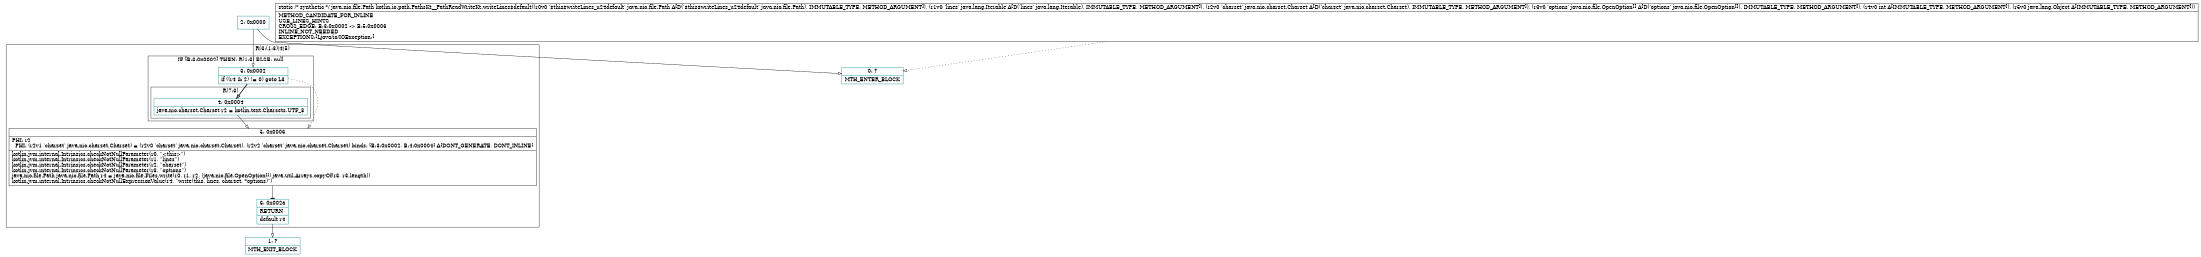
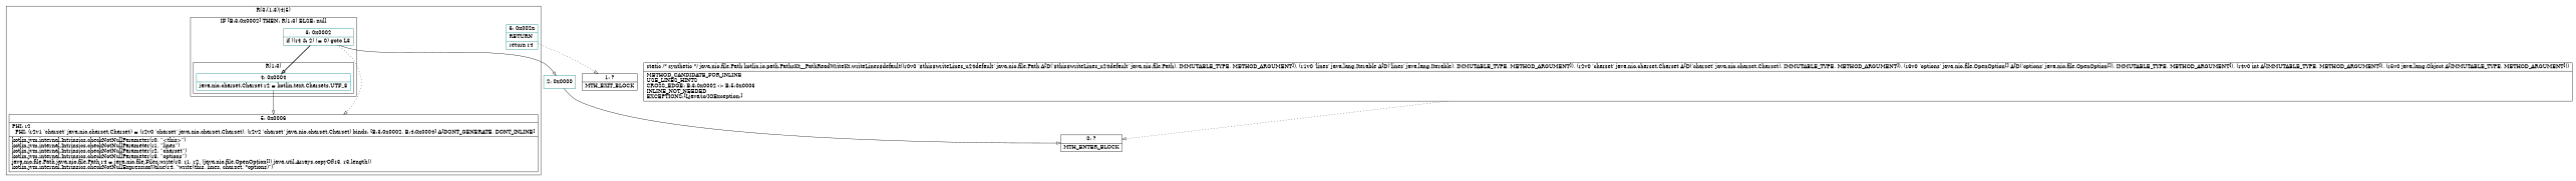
  digraph {
    node [color=teal shape=record]
    edge [arrowhead=onormal style=solid]
    n1 [label="{4\:\ 0x0004|java.nio.charset.Charset r2 = kotlin.text.Charsets.UTF_8\l}"]
    n2 [label="{3\:\ 0x0002|if ((r4 & 2) != 0) goto L3\l}"]
    n3 [color=black label="{5\:\ 0x0006|PHI: r2 \l  PHI: (r2v1 'charset' java.nio.charset.Charset) = (r2v0 'charset' java.nio.charset.Charset), (r2v2 'charset' java.nio.charset.Charset) binds: [B:3:0x0002, B:4:0x0004] A[DONT_GENERATE, DONT_INLINE]\l|kotlin.jvm.internal.Intrinsics.checkNotNullParameter(r0, \"\<this\>\")\lkotlin.jvm.internal.Intrinsics.checkNotNullParameter(r1, \"lines\")\lkotlin.jvm.internal.Intrinsics.checkNotNullParameter(r2, \"charset\")\lkotlin.jvm.internal.Intrinsics.checkNotNullParameter(r3, \"options\")\ljava.nio.file.Path java.nio.file.Path r4 = java.nio.file.Files.write(r0, r1, r2, (java.nio.file.OpenOption[]) java.util.Arrays.copyOf(r3, r3.length))\lkotlin.jvm.internal.Intrinsics.checkNotNullExpressionValue(r4, \"write(this, lines, charset, *options)\")\l}"]
-   n4 [label="{6\:\ 0x002a|RETURN\l|default r4\l}"]
-   n5 [label="{1\:\ ?|MTH_EXIT_BLOCK\l}"]
-   n6 [label="{0\:\ ?|MTH_ENTER_BLOCK\l}"]
+   n4 [label="{6\:\ 0x002a|RETURN\l|return r4\l}"]
+   n5 [color=black label="{1\:\ ?|MTH_EXIT_BLOCK\l}"]
+   n6 [color=black label="{0\:\ ?|MTH_ENTER_BLOCK\l}"]
    n7 [label="{2\:\ 0x0000}"]
    n8 [color=black label="{static \/* synthetic *\/ java.nio.file.Path kotlin.io.path.PathsKt__PathReadWriteKt.writeLines$default((r0v0 '$this$writeLines_u24default' java.nio.file.Path A[D('$this$writeLines_u24default' java.nio.file.Path), IMMUTABLE_TYPE, METHOD_ARGUMENT]), (r1v0 'lines' java.lang.Iterable A[D('lines' java.lang.Iterable), IMMUTABLE_TYPE, METHOD_ARGUMENT]), (r2v0 'charset' java.nio.charset.Charset A[D('charset' java.nio.charset.Charset), IMMUTABLE_TYPE, METHOD_ARGUMENT]), (r3v0 'options' java.nio.file.OpenOption[] A[D('options' java.nio.file.OpenOption[]), IMMUTABLE_TYPE, METHOD_ARGUMENT]), (r4v0 int A[IMMUTABLE_TYPE, METHOD_ARGUMENT]), (r5v0 java.lang.Object A[IMMUTABLE_TYPE, METHOD_ARGUMENT]))  | METHOD_CANDIDATE_FOR_INLINE\lUSE_LINES_HINTS\lCROSS_EDGE: B:3:0x0002 \-\> B:5:0x0006\lINLINE_NOT_NEEDED\lEXCEPTIONS:[Ljava\/io\/IOException;]\l}"]
    subgraph cluster_1 {
      label="R(3:(1:3)|4|5)"
      n3
      n4
      subgraph cluster_2 {
        label="IF [B:3:0x0002] THEN: R(1:3) ELSE: null"
        n2
        subgraph cluster_3 {
-         label="R(7:3)"
+         label="R(1:3)"
          n1
        }
      }
    }
    n1 -> n3
    n2 -> n1 [style=bold]
    n2 -> n3 [style=dotted]
-   n3 -> n4 [arrowhead=tee]
-   n4 -> n5
-   n7 -> n2
+   n4 -> n5 [style=dotted]
+   n2 -> n7
    n7 -> n6
    n8 -> n6 [style=dotted]
  }
